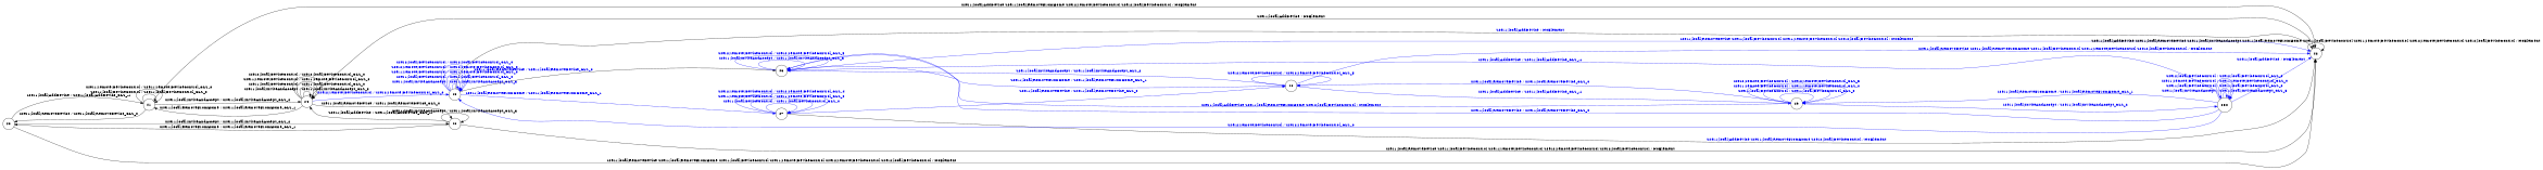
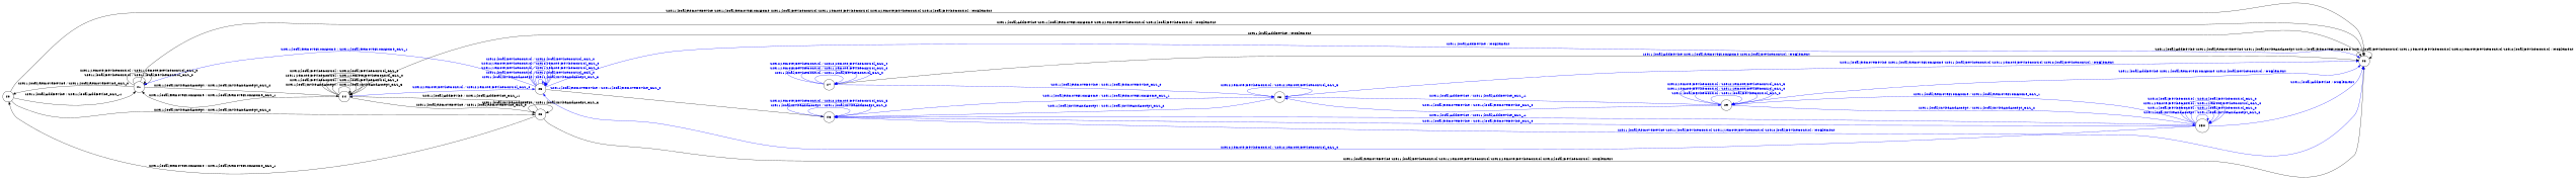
  digraph {
    rankdir=LR
    node [shape=circle]
    edge [color=blue fontcolor=blue]
    n1 [label=s0]
    n2 [label=s1]
    n3 [label=s2]
    n4 [label=s3]
    n5 [label=s4]
    n6 [label=s5]
    n7 [label=s6]
    n8 [label=s7]
    n9 [label=s8]
    n10 [label=s50]
    n11 [label=s9]
    n1 -> n2 [color=black fontcolor=black label="user1|local|AddDevice / user1|local|AddDevice_CLS_-1"]
    n1 -> n3 [color=black fontcolor=black label="user1|local|RemoveDevice user1|local|RemoveFromHome user1|local|DeviceControl user1|remote|DeviceControl user2|remote|DeviceControl user2|local|DeviceControl / NoElement"]
    n1 -> n4 [color=black fontcolor=black label="user1|local|InviteAndAccept / user1|local|InviteAndAccept_CLS_2"]
    n2 -> n1 [color=black fontcolor=black label="user1|local|RemoveDevice / user1|local|RemoveDevice_CLS_0"]
    n2 -> n2 [color=black fontcolor=black label="user1|local|DeviceControl / user1|local|DeviceControl_CLS_0"]
    n2 -> n2 [color=black fontcolor=black label="user1|remote|DeviceControl / user1|remote|DeviceControl_CLS_0"]
    n2 -> n3 [color=black fontcolor=black label="user1|local|AddDevice user1|local|RemoveFromHome user2|remote|DeviceControl user2|local|DeviceControl / NoElement"]
    n2 -> n5 [color=black fontcolor=black label="user1|local|InviteAndAccept / user1|local|InviteAndAccept_CLS_2"]
    n3 -> n3 [color=black fontcolor=black label="user1|local|AddDevice user1|local|RemoveDevice user1|local|InviteAndAccept user1|local|RemoveFromHome user1|local|DeviceControl user1|remote|DeviceControl user2|remote|DeviceControl user2|local|DeviceControl / NoElement"]
    n4 -> n1 [color=black fontcolor=black label="user1|local|RemoveFromHome / user1|local|RemoveFromHome_CLS_1"]
    n4 -> n3 [color=black fontcolor=black label="user1|local|RemoveDevice user1|local|DeviceControl user1|remote|DeviceControl user2|remote|DeviceControl user2|local|DeviceControl / NoElement"]
    n4 -> n4 [color=black fontcolor=black label="user1|local|InviteAndAccept / user1|local|InviteAndAccept_CLS_3"]
    n4 -> n5 [color=black fontcolor=black label="user1|local|AddDevice / user1|local|AddDevice_CLS_-1"]
    n5 -> n2 [color=black fontcolor=black label="user1|local|RemoveFromHome / user1|local|RemoveFromHome_CLS_1"]
    n5 -> n3 [color=black fontcolor=black label="user1|local|AddDevice / NoElement"]
    n5 -> n4 [color=black fontcolor=black label="user1|local|RemoveDevice / user1|local|RemoveDevice_CLS_0"]
    n5 -> n5 [color=black fontcolor=black label="user1|local|InviteAndAccept / user1|local|InviteAndAccept_CLS_3"]
    n5 -> n5 [color=black fontcolor=black label="user1|local|DeviceControl / user1|local|DeviceControl_CLS_0"]
    n5 -> n5 [color=black fontcolor=black label="user1|remote|DeviceControl / user1|remote|DeviceControl_CLS_0"]
    n5 -> n5 [color=black fontcolor=black label="user2|local|DeviceControl / user2|local|DeviceControl_CLS_0"]
    n5 -> n6 [label="user2|remote|DeviceControl / user2|remote|DeviceControl_CLS_0"]
-   n6 -> n3 [color=black label="user1|local|AddDevice / NoElement"]
+   n6 -> n3 [label="user1|local|AddDevice / NoElement"]
    n6 -> n6 [label="user1|local|InviteAndAccept / user1|local|InviteAndAccept_CLS_3"]
    n6 -> n6 [label="user1|local|DeviceControl / user1|local|DeviceControl_CLS_0"]
    n6 -> n6 [label="user1|remote|DeviceControl / user1|remote|DeviceControl_CLS_0"]
    n6 -> n6 [label="user2|remote|DeviceControl / user2|remote|DeviceControl_CLS_0"]
    n6 -> n6 [label="user2|local|DeviceControl / user2|local|DeviceControl_CLS_0"]
    n6 -> n7 [color=black label="user1|local|RemoveDevice / user1|local|RemoveDevice_CLS_0"]
-   n6 -> n8 [label="user1|local|RemoveFromHome / user1|local|RemoveFromHome_CLS_1"]
+   n6 -> n2 [label="user1|local|RemoveFromHome / user1|local|RemoveFromHome_CLS_1"]
    n7 -> n3 [label="user1|local|RemoveDevice user1|local|DeviceControl user1|remote|DeviceControl user2|local|DeviceControl / NoElement"]
    n7 -> n7 [label="user1|local|InviteAndAccept / user1|local|InviteAndAccept_CLS_3"]
    n7 -> n7 [label="user2|remote|DeviceControl / user2|remote|DeviceControl_CLS_5"]
    n7 -> n9 [label="user1|local|RemoveFromHome / user1|local|RemoveFromHome_CLS_1"]
    n7 -> n10 [label="user1|local|AddDevice / user1|local|AddDevice_CLS_-1"]
    n8 -> n3 [color=black label="user1|local|AddDevice user1|local|RemoveFromHome user2|local|DeviceControl / NoElement"]
    n8 -> n8 [label="user1|local|DeviceControl / user1|local|DeviceControl_CLS_0"]
    n8 -> n8 [label="user1|remote|DeviceControl / user1|remote|DeviceControl_CLS_0"]
    n8 -> n8 [label="user2|remote|DeviceControl / user2|remote|DeviceControl_CLS_4"]
    n8 -> n9 [label="user1|local|RemoveDevice / user1|local|RemoveDevice_CLS_0"]
    n9 -> n3 [label="user1|local|RemoveDevice user1|local|RemoveFromHome user1|local|DeviceControl user1|remote|DeviceControl user2|local|DeviceControl / NoElement"]
    n9 -> n7 [label="user1|local|InviteAndAccept / user1|local|InviteAndAccept_CLS_2"]
    n9 -> n9 [label="user2|remote|DeviceControl / user2|remote|DeviceControl_CLS_5"]
    n9 -> n11 [label="user1|local|AddDevice / user1|local|AddDevice_CLS_-1"]
    n10 -> n3 [label="user1|local|AddDevice / NoElement"]
    n10 -> n6 [label="user2|remote|DeviceControl / user2|remote|DeviceControl_CLS_0"]
    n10 -> n7 [label="user1|local|RemoveDevice / user1|local|RemoveDevice_CLS_0"]
    n10 -> n10 [label="user1|local|InviteAndAccept / user1|local|InviteAndAccept_CLS_3"]
    n10 -> n10 [label="user1|local|DeviceControl / user1|local|DeviceControl_CLS_0"]
    n10 -> n10 [label="user1|remote|DeviceControl / user1|remote|DeviceControl_CLS_0"]
    n10 -> n10 [label="user2|local|DeviceControl / user2|local|DeviceControl_CLS_0"]
    n10 -> n11 [label="user1|local|RemoveFromHome / user1|local|RemoveFromHome_CLS_1"]
-   n11 -> n7 [label="user1|local|AddDevice user1|local|RemoveFromHome user2|local|DeviceControl / NoElement"]
+   n11 -> n3 [label="user1|local|AddDevice user1|local|RemoveFromHome user2|local|DeviceControl / NoElement"]
    n11 -> n9 [label="user1|local|RemoveDevice / user1|local|RemoveDevice_CLS_0"]
    n11 -> n10 [label="user1|local|InviteAndAccept / user1|local|InviteAndAccept_CLS_2"]
    n11 -> n11 [label="user1|local|DeviceControl / user1|local|DeviceControl_CLS_0"]
    n11 -> n11 [label="user1|remote|DeviceControl / user1|remote|DeviceControl_CLS_0"]
    n11 -> n11 [label="user2|remote|DeviceControl / user2|remote|DeviceControl_CLS_5"]
  }
